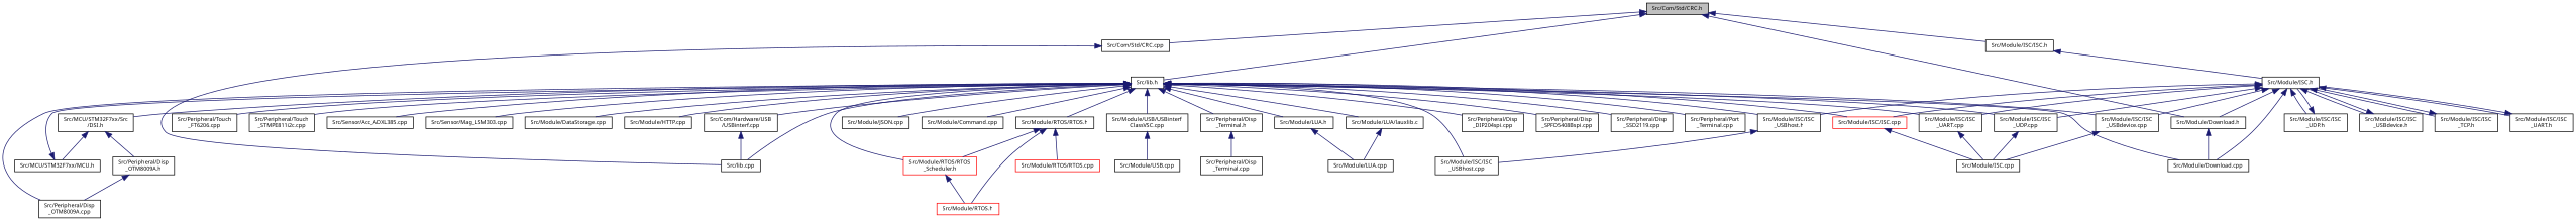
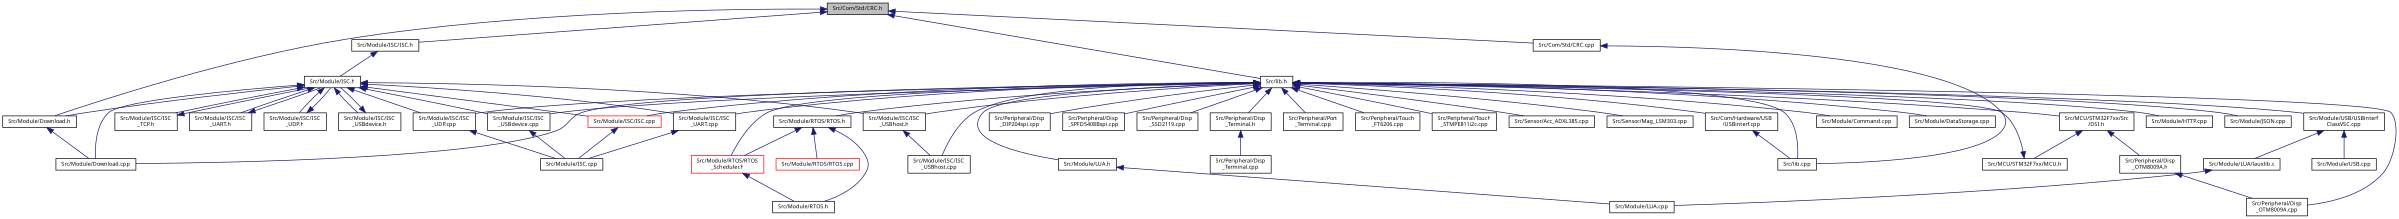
  digraph {
    node [color=black fillcolor=white fontname=Sans fontsize=8 shape=record style=filled]
    edge [color=midnightblue dir=back fontname=Sans fontsize=8 labelfontname=Sans labelfontsize=8 style=solid]
    n1 [fillcolor=grey75 fontcolor=black height=0.2 label="Src/Com/Std/CRC.h" width=0.4]
    n2 [height=0.2 label="Src/lib.h" width=0.4]
    n3 [height=0.2 label="Src/Com/Std/CRC.cpp" width=0.4]
    n4 [height=0.2 label="Src/Module/Download.h" width=0.4]
    n5 [height=0.2 label="Src/Module/ISC/ISC.h" width=0.4]
    n6 [height=0.2 label="Src/lib.cpp" width=0.4]
    n7 [height=0.2 label="Src/Com/Hardware/USB\l/USBinterf.cpp" width=0.4]
    n8 [height=0.2 label="Src/MCU/STM32F7xx/Src\l/DSI.h" width=0.4]
    n9 [height=0.2 label="Src/Peripheral/Disp\l_OTM8009A.cpp" width=0.4]
    n10 [height=0.2 label="Src/Module/Command.cpp" width=0.4]
    n11 [height=0.2 label="Src/Module/DataStorage.cpp" width=0.4]
    n12 [height=0.2 label="Src/Module/Download.cpp" width=0.4]
    n13 [height=0.2 label="Src/Module/HTTP.cpp" width=0.4]
    n14 [color=red height=0.2 label="Src/Module/ISC/ISC.cpp" width=0.4]
    n15 [height=0.2 label="Src/Module/ISC/ISC\l_UART.cpp" width=0.4]
    n16 [height=0.2 label="Src/Module/ISC/ISC\l_UDP.cpp" width=0.4]
    n17 [height=0.2 label="Src/Module/ISC/ISC\l_USBdevice.cpp" width=0.4]
    n18 [height=0.2 label="Src/Module/ISC/ISC\l_USBhost.cpp" width=0.4]
    n19 [height=0.2 label="Src/Module/ISC/ISC\l_USBhost.h" width=0.4]
    n20 [height=0.2 label="Src/Module/JSON.cpp" width=0.4]
    n21 [height=0.2 label="Src/Module/LUA/lauxlib.c" width=0.4]
    n22 [height=0.2 label="Src/Module/LUA.h" width=0.4]
    n23 [height=0.2 label="Src/Module/RTOS/RTOS.h" width=0.4]
    n24 [color=red height=0.2 label="Src/Module/RTOS/RTOS\l_Scheduler.h" width=0.4]
    n25 [height=0.2 label="Src/Module/USB/USBinterf\lClassVSC.cpp" width=0.4]
    n26 [height=0.2 label="Src/Peripheral/Disp\l_DIP204spi.cpp" width=0.4]
    n27 [height=0.2 label="Src/Peripheral/Disp\l_SPFD5408Bspi.cpp" width=0.4]
    n28 [height=0.2 label="Src/Peripheral/Disp\l_SSD2119.cpp" width=0.4]
    n29 [height=0.2 label="Src/Peripheral/Disp\l_Terminal.h" width=0.4]
    n30 [height=0.2 label="Src/Peripheral/Port\l_Terminal.cpp" width=0.4]
    n31 [height=0.2 label="Src/Peripheral/Touch\l_FT6206.cpp" width=0.4]
    n32 [height=0.2 label="Src/Peripheral/Touch\l_STMPE811i2c.cpp" width=0.4]
    n33 [height=0.2 label="Src/Sensor/Acc_ADXL385.cpp" width=0.4]
    n34 [height=0.2 label="Src/Sensor/Mag_LSM303.cpp" width=0.4]
    n35 [height=0.2 label="Src/Module/ISC.h" width=0.4]
    n36 [height=0.2 label="Src/MCU/STM32F7xx/MCU.h" width=0.4]
    n37 [height=0.2 label="Src/Peripheral/Disp\l_OTM8009A.h" width=0.4]
    n38 [height=0.2 label="Src/Module/ISC.cpp" width=0.4]
    n39 [height=0.2 label="Src/Module/LUA.cpp" width=0.4]
    n40 [color=red height=0.2 label="Src/Module/RTOS/RTOS.cpp" width=0.4]
-   n41 [color=red height=0.2 label="Src/Module/RTOS.h" width=0.4]
+   n41 [height=0.2 label="Src/Module/RTOS.h" width=0.4]
    n42 [height=0.2 label="Src/Module/USB.cpp" width=0.4]
    n43 [height=0.2 label="Src/Peripheral/Disp\l_Terminal.cpp" width=0.4]
    n44 [height=0.2 label="Src/Module/ISC/ISC\l_TCP.h" width=0.4]
    n45 [height=0.2 label="Src/Module/ISC/ISC\l_UART.h" width=0.4]
    n46 [height=0.2 label="Src/Module/ISC/ISC\l_UDP.h" width=0.4]
    n47 [height=0.2 label="Src/Module/ISC/ISC\l_USBdevice.h" width=0.4]
    n1 -> n2
    n1 -> n3
    n1 -> n4
    n1 -> n5
    n2 -> n6
    n2 -> n7
    n2 -> n8
    n2 -> n9
    n2 -> n10
    n2 -> n11
    n2 -> n12
    n2 -> n13
    n2 -> n14
    n2 -> n15
    n2 -> n16
    n2 -> n17
    n2 -> n18
    n2 -> n19
    n2 -> n20
-   n2 -> n21
+   n25 -> n21
    n2 -> n22
    n2 -> n23
    n2 -> n24
    n2 -> n25
    n2 -> n26
    n2 -> n27
    n2 -> n28
    n2 -> n29
    n2 -> n30
    n2 -> n31
    n2 -> n32
    n2 -> n33
    n2 -> n34
    n3 -> n6
    n4 -> n12
    n5 -> n35
    n7 -> n6
    n8 -> n36
    n8 -> n37
    n14 -> n38
    n15 -> n38
    n16 -> n38
    n17 -> n38
    n19 -> n18
    n21 -> n39
    n22 -> n39
    n23 -> n24
    n23 -> n40
    n23 -> n41
    n24 -> n41
    n25 -> n42
    n29 -> n43
    n35 -> n4
    n35 -> n12
    n35 -> n14
    n35 -> n15
    n35 -> n16
    n35 -> n17
    n35 -> n19
    n35 -> n44
    n35 -> n45
    n35 -> n46
    n35 -> n47
    n36 -> n2
    n37 -> n9
    n44 -> n35
    n45 -> n35
    n46 -> n35
    n47 -> n35
  }
